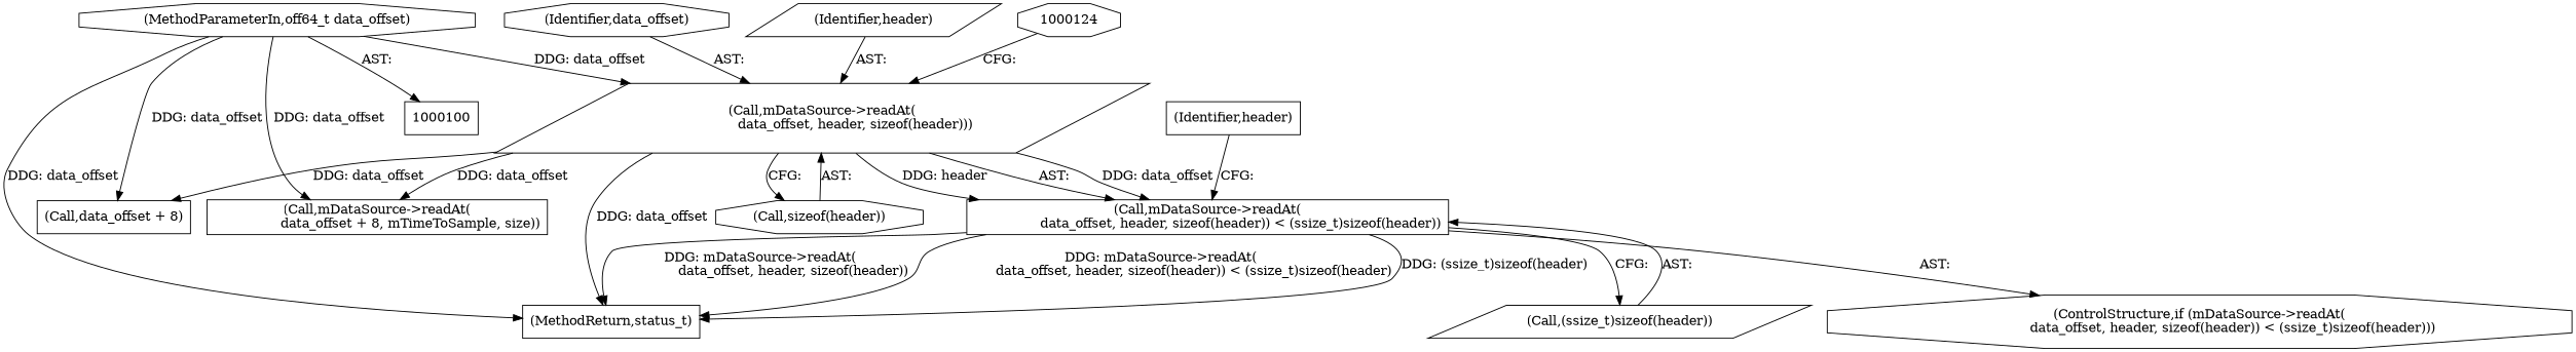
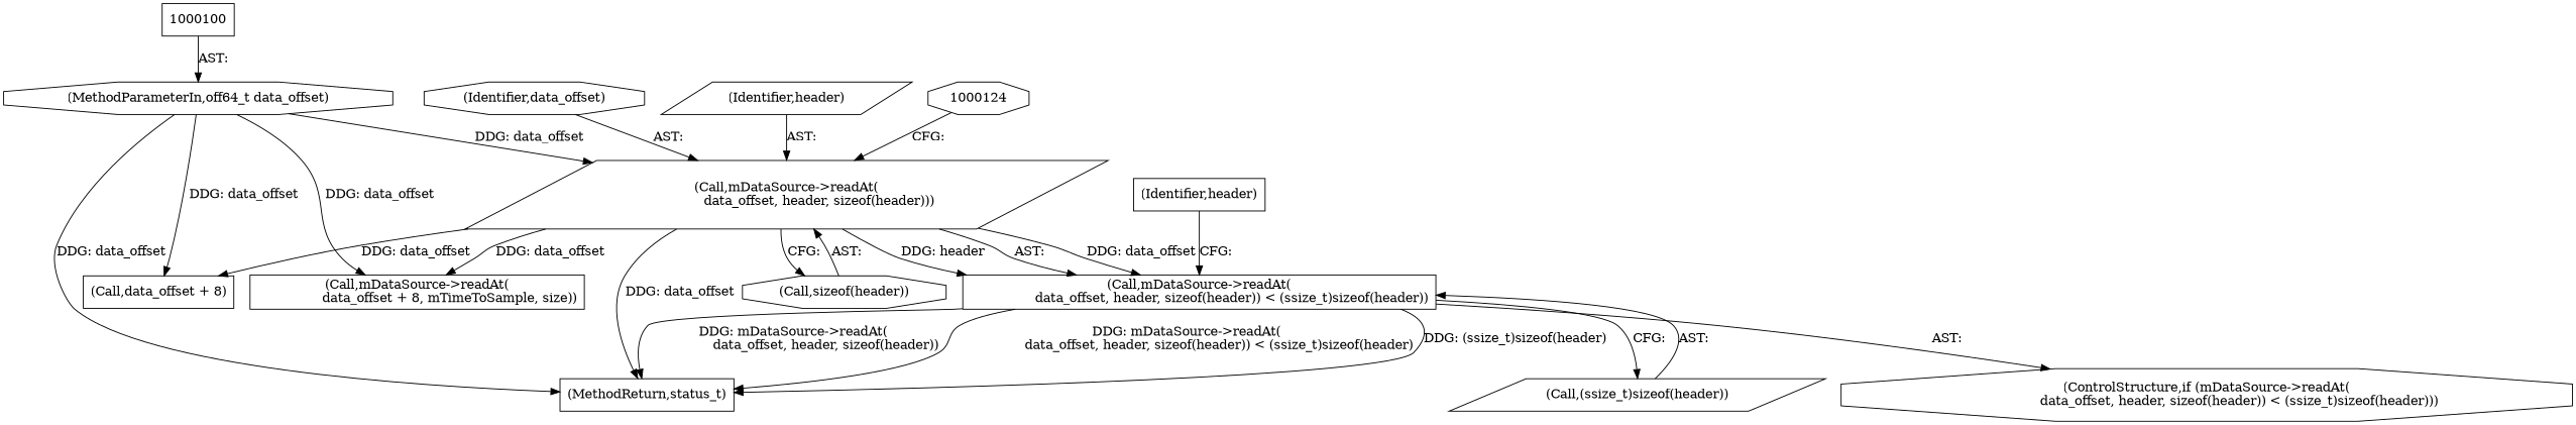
  digraph {
    node [shape=box]
    n1 [label="(Call,mDataSource->readAt(\n                data_offset, header, sizeof(header)) < (ssize_t)sizeof(header))"]
    n2 [label="(ControlStructure,if (mDataSource->readAt(\n                data_offset, header, sizeof(header)) < (ssize_t)sizeof(header)))" shape=octagon]
    n3 [label="(Call,(ssize_t)sizeof(header))" shape=parallelogram]
    n4 [label="(MethodReturn,status_t)"]
    n5 [label="(Call,mDataSource->readAt(\n                data_offset, header, sizeof(header)))" shape=parallelogram]
    n6 [label="(Call,data_offset + 8)"]
    n7 [label="(Call,sizeof(header))" shape=octagon]
    n8 [label="(Call,mDataSource->readAt(\n                data_offset + 8, mTimeToSample, size))"]
    n9 [label="(MethodParameterIn,off64_t data_offset)" shape=octagon]
    1000100
    n11 [label="(Identifier,header)"]
    n12 [label="(Identifier,data_offset)" shape=octagon]
    n13 [label="(Identifier,header)" shape=parallelogram]
    1000124 [shape=octagon]
    n1 -> n2 [label="AST: "]
    n1 -> n3 [label="CFG: "]
    n1 -> n4 [label="DDG: mDataSource->readAt(\n                data_offset, header, sizeof(header))"]
    n1 -> n4 [label="DDG: mDataSource->readAt(\n                data_offset, header, sizeof(header)) < (ssize_t)sizeof(header)"]
    n1 -> n4 [label="DDG: (ssize_t)sizeof(header)"]
    n3 -> n1 [label="AST: "]
    n5 -> n1 [label="AST: "]
    n5 -> n1 [label="DDG: data_offset"]
    n5 -> n1 [label="DDG: header"]
    n5 -> n4 [label="DDG: data_offset"]
    n5 -> n6 [label="DDG: data_offset"]
    n5 -> n7 [label="CFG: "]
    n5 -> n8 [label="DDG: data_offset"]
    n7 -> n5 [label="AST: "]
    n9 -> n4 [label="DDG: data_offset"]
    n9 -> n5 [label="DDG: data_offset"]
    n9 -> n6 [label="DDG: data_offset"]
    n9 -> n8 [label="DDG: data_offset"]
-   n9 -> 1000100 [label="AST: "]
+   1000100 -> n9 [label="AST: "]
    n11 -> n1 [label="CFG: "]
    n12 -> n5 [label="AST: "]
    n13 -> n5 [label="AST: "]
    1000124 -> n5 [label="CFG: "]
  }
